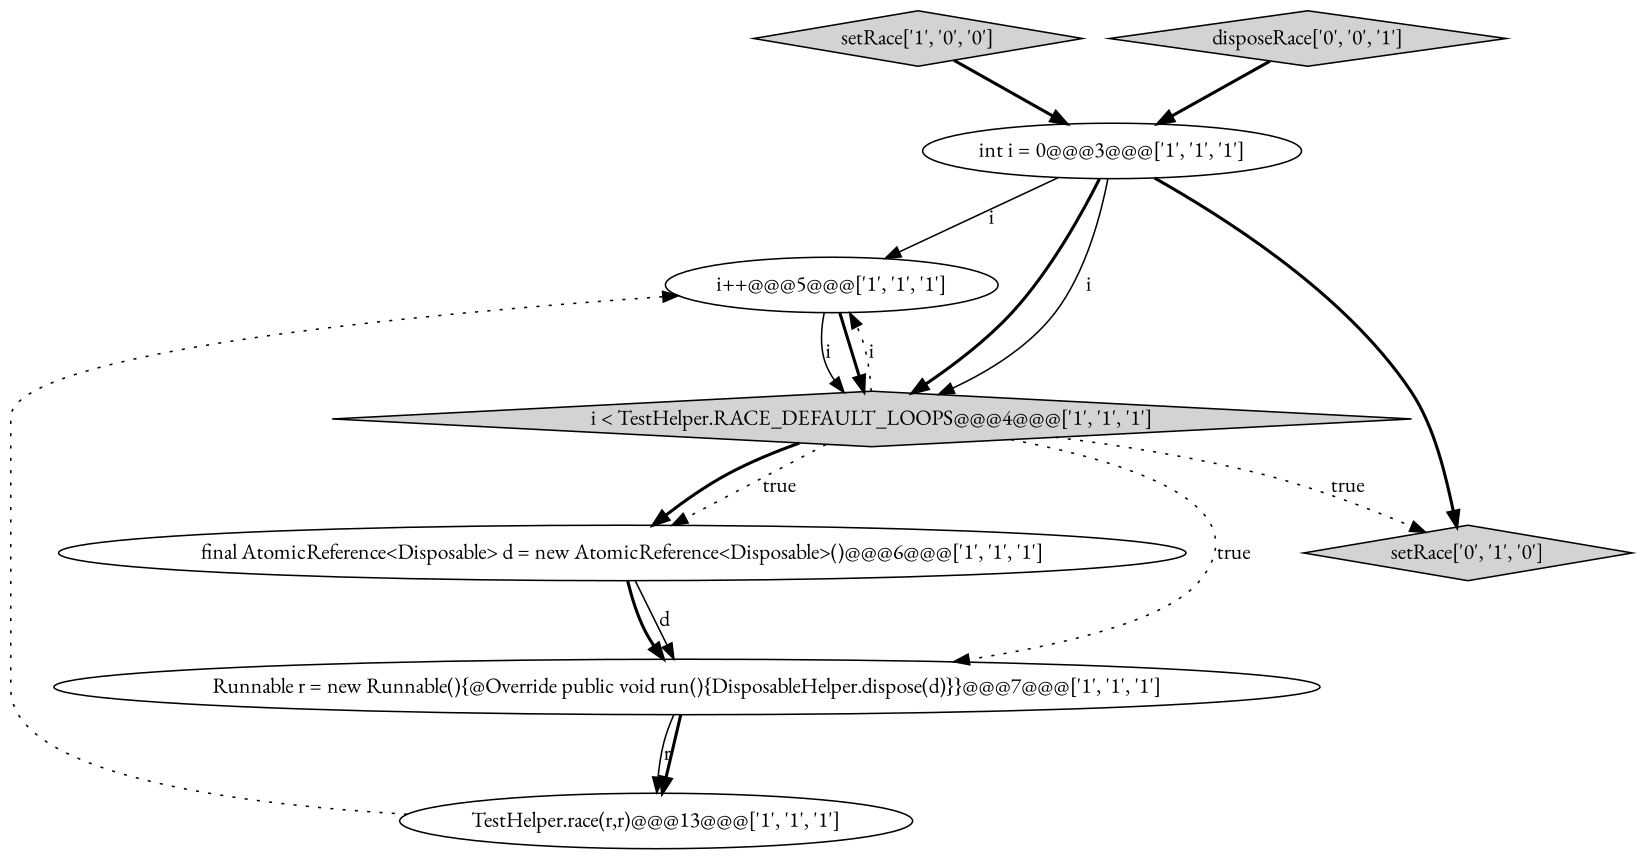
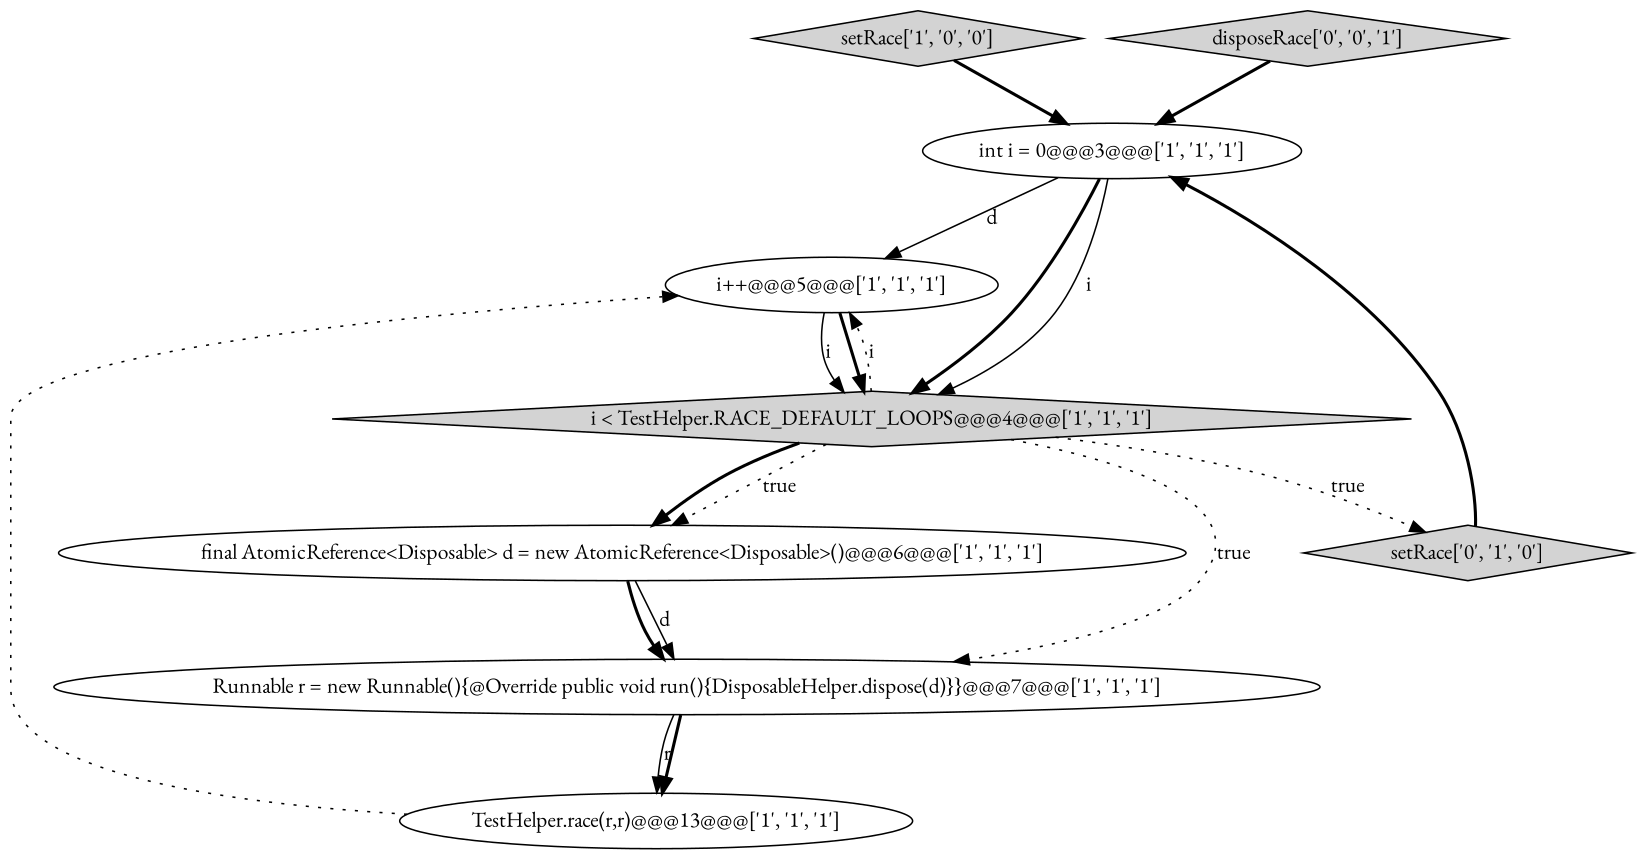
  digraph {
    fontname="EB Garamond"
    node [fillcolor=white fontname="EB Garamond" shape=ellipse style=filled]
    edge [fontname="EB Garamond" style=bold]
    n1 [fillcolor=lightgray label="setRace['1', '0', '0']" shape=diamond]
    n2 [label="int i = 0@@@3@@@['1', '1', '1']"]
    n3 [label="i++@@@5@@@['1', '1', '1']"]
    n4 [fillcolor=lightgray label="i < TestHelper.RACE_DEFAULT_LOOPS@@@4@@@['1', '1', '1']" shape=diamond]
    n5 [label="Runnable r = new Runnable(){@Override public void run(){DisposableHelper.dispose(d)}}@@@7@@@['1', '1', '1']"]
    n6 [label="final AtomicReference<Disposable> d = new AtomicReference<Disposable>()@@@6@@@['1', '1', '1']"]
    n7 [fillcolor=lightgray label="setRace['0', '1', '0']" shape=diamond]
    n8 [label="TestHelper.race(r,r)@@@13@@@['1', '1', '1']"]
    n9 [fillcolor=lightgray label="disposeRace['0', '0', '1']" shape=diamond]
    n1 -> n2
-   n2 -> n3 [label=i style=solid]
+   n2 -> n3 [label=d style=solid]
    n2 -> n4
    n2 -> n4 [label=i style=solid]
    n3 -> n4 [label=i style=solid]
    n3 -> n4
    n4 -> n3 [label=i style=dotted]
    n4 -> n5 [label=true style=dotted]
    n4 -> n6 [label=true style=dotted]
    n4 -> n6
    n4 -> n7 [label=true style=dotted]
    n5 -> n8
    n5 -> n8 [label=r style=solid]
    n6 -> n5 [label=d style=solid]
    n6 -> n5
-   n2 -> n7
+   n7 -> n2
    n8 -> n3 [style=dotted]
    n9 -> n2
  }
